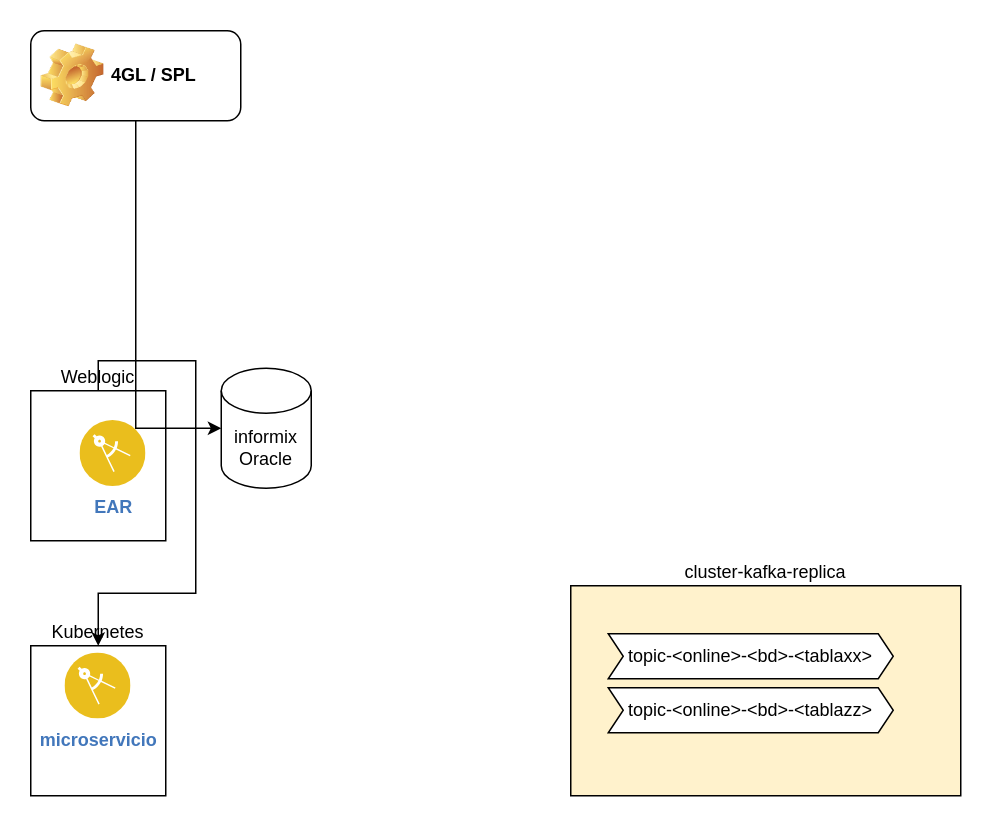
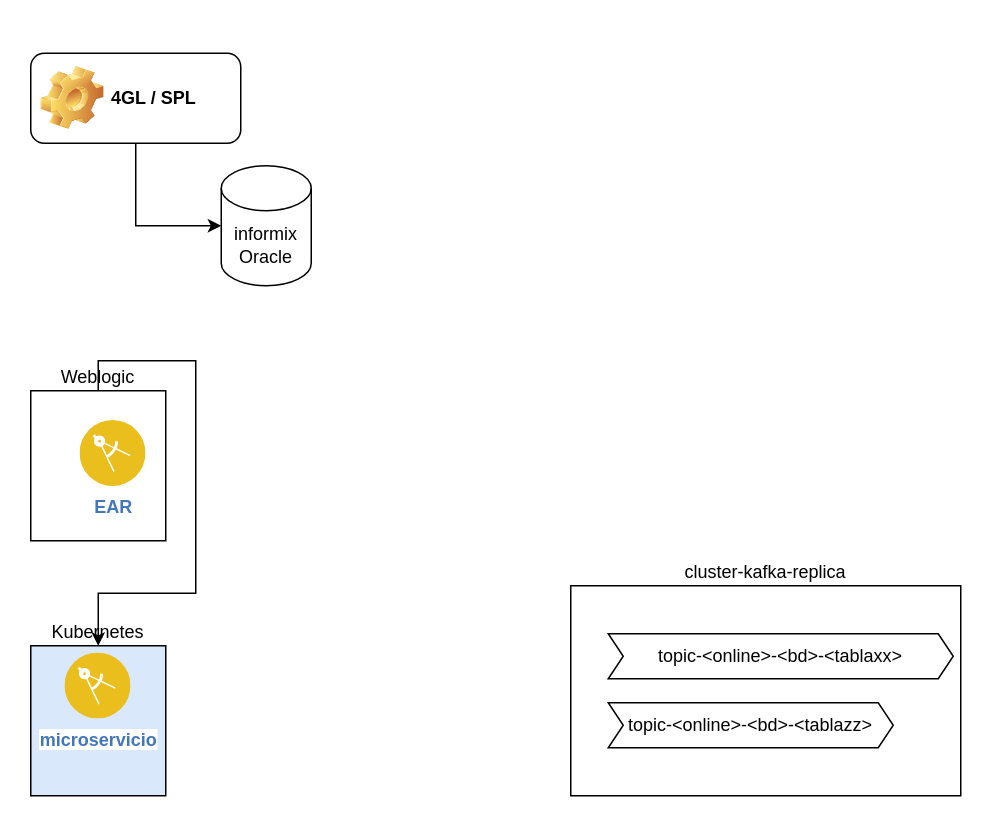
  <mxCell id="0" />
  <mxCell id="1" parent="0" />
  <mxCell id="2" style="edgeStyle=orthogonalEdgeStyle;rounded=0;orthogonalLoop=1;jettySize=auto;html=1;exitX=0.5;exitY=0;exitDx=0;exitDy=0;" edge="1" parent="1" source="4" target="6"><mxGeometry relative="1" as="geometry"><mxPoint x="19.5" y="290" as="sourcePoint" /></mxGeometry></mxCell>
- <mxCell id="3" value="informix&lt;br&gt;Oracle" style="shape=cylinder3;whiteSpace=wrap;html=1;boundedLbl=1;backgroundOutline=1;size=15;" vertex="1" parent="1"><mxGeometry x="147" y="245" width="60" height="80" as="geometry" /></mxCell>
+ <mxCell id="3" value="informix&lt;br&gt;Oracle" style="shape=cylinder3;whiteSpace=wrap;html=1;boundedLbl=1;backgroundOutline=1;size=15;" vertex="1" parent="1"><mxGeometry x="147" y="110" width="60" height="80" as="geometry" /></mxCell>
  <mxCell id="4" value="Weblogic" style="rounded=0;whiteSpace=wrap;html=1;labelPosition=center;verticalLabelPosition=top;align=center;verticalAlign=bottom;" vertex="1" parent="1"><mxGeometry x="20" y="260" width="90" height="100" as="geometry" /></mxCell>
  <mxCell id="5" value="EAR" style="aspect=fixed;perimeter=ellipsePerimeter;html=1;align=center;shadow=0;dashed=0;image;image=img/lib/ibm/applications/enterprise_applications.svg;labelBackgroundColor=#ffffff;strokeColor=#666666;strokeWidth=2;fillColor=#C2952D;gradientColor=none;fontSize=12;fontColor=#4277BB;fontStyle=1" vertex="1" parent="1"><mxGeometry x="53" y="280" width="44" height="44" as="geometry" /></mxCell>
- <mxCell id="6" value="Kubernetes" style="rounded=0;whiteSpace=wrap;html=1;labelPosition=center;verticalLabelPosition=top;align=center;verticalAlign=bottom;" vertex="1" parent="1"><mxGeometry x="20" y="430" width="90" height="100" as="geometry" /></mxCell>
+ <mxCell id="6" value="Kubernetes" style="rounded=0;whiteSpace=wrap;html=1;labelPosition=center;verticalLabelPosition=top;align=center;verticalAlign=bottom;fillColor=#dae8fc;" vertex="1" parent="1"><mxGeometry x="20" y="430" width="90" height="100" as="geometry" /></mxCell>
  <mxCell id="7" value="microservicio" style="aspect=fixed;perimeter=ellipsePerimeter;html=1;align=center;shadow=0;dashed=0;image;image=img/lib/ibm/applications/enterprise_applications.svg;labelBackgroundColor=#ffffff;strokeColor=#666666;strokeWidth=2;fillColor=#C2952D;gradientColor=none;fontSize=12;fontColor=#4277BB;fontStyle=1" vertex="1" parent="1"><mxGeometry x="43" y="435" width="44" height="44" as="geometry" /></mxCell>
  <mxCell id="8" style="edgeStyle=orthogonalEdgeStyle;rounded=0;orthogonalLoop=1;jettySize=auto;html=1;entryX=0;entryY=0.5;entryDx=0;entryDy=0;entryPerimeter=0;" edge="1" parent="1" source="9" target="3"><mxGeometry relative="1" as="geometry" /></mxCell>
- <mxCell id="9" value="4GL / SPL" style="label;whiteSpace=wrap;html=1;image=img/clipart/Gear_128x128.png" vertex="1" parent="1"><mxGeometry x="20" y="20" width="140" height="60" as="geometry" /></mxCell>
+ <mxCell id="9" value="4GL / SPL" style="label;whiteSpace=wrap;html=1;image=img/clipart/Gear_128x128.png" vertex="1" parent="1"><mxGeometry x="20" y="35" width="140" height="60" as="geometry" /></mxCell>
  <mxCell id="10" value="" style="group" vertex="1" connectable="0" parent="1"><mxGeometry x="380" y="390" width="260" height="140" as="geometry" /></mxCell>
- <mxCell id="11" value="cluster-kafka-replica" style="rounded=0;whiteSpace=wrap;html=1;labelPosition=center;verticalLabelPosition=top;align=center;verticalAlign=bottom;fillColor=#fff2cc;" vertex="1" parent="10"><mxGeometry width="260" height="140" as="geometry" /></mxCell>
- <mxCell id="12" value="topic-&amp;lt;online&amp;gt;-&amp;lt;bd&amp;gt;-&amp;lt;tablaxx&amp;gt;" style="shape=step;perimeter=stepPerimeter;whiteSpace=wrap;html=1;fixedSize=1;size=10;" vertex="1" parent="10"><mxGeometry x="25" y="32" width="190" height="30" as="geometry" /></mxCell>
- <mxCell id="13" value="topic-&amp;lt;online&amp;gt;-&amp;lt;bd&amp;gt;-&amp;lt;tablazz&amp;gt;" style="shape=step;perimeter=stepPerimeter;whiteSpace=wrap;html=1;fixedSize=1;size=10;" vertex="1" parent="10"><mxGeometry x="25" y="68" width="190" height="30" as="geometry" /></mxCell>
+ <mxCell id="11" value="cluster-kafka-replica" style="rounded=0;whiteSpace=wrap;html=1;labelPosition=center;verticalLabelPosition=top;align=center;verticalAlign=bottom;" vertex="1" parent="10"><mxGeometry width="260" height="140" as="geometry" /></mxCell>
+ <mxCell id="12" value="topic-&amp;lt;online&amp;gt;-&amp;lt;bd&amp;gt;-&amp;lt;tablaxx&amp;gt;" style="shape=step;perimeter=stepPerimeter;whiteSpace=wrap;html=1;fixedSize=1;size=10;" vertex="1" parent="10"><mxGeometry x="25" y="32" width="230" height="30" as="geometry" /></mxCell>
+ <mxCell id="13" value="topic-&amp;lt;online&amp;gt;-&amp;lt;bd&amp;gt;-&amp;lt;tablazz&amp;gt;" style="shape=step;perimeter=stepPerimeter;whiteSpace=wrap;html=1;fixedSize=1;size=10;" vertex="1" parent="10"><mxGeometry x="25" y="78" width="190" height="30" as="geometry" /></mxCell>
